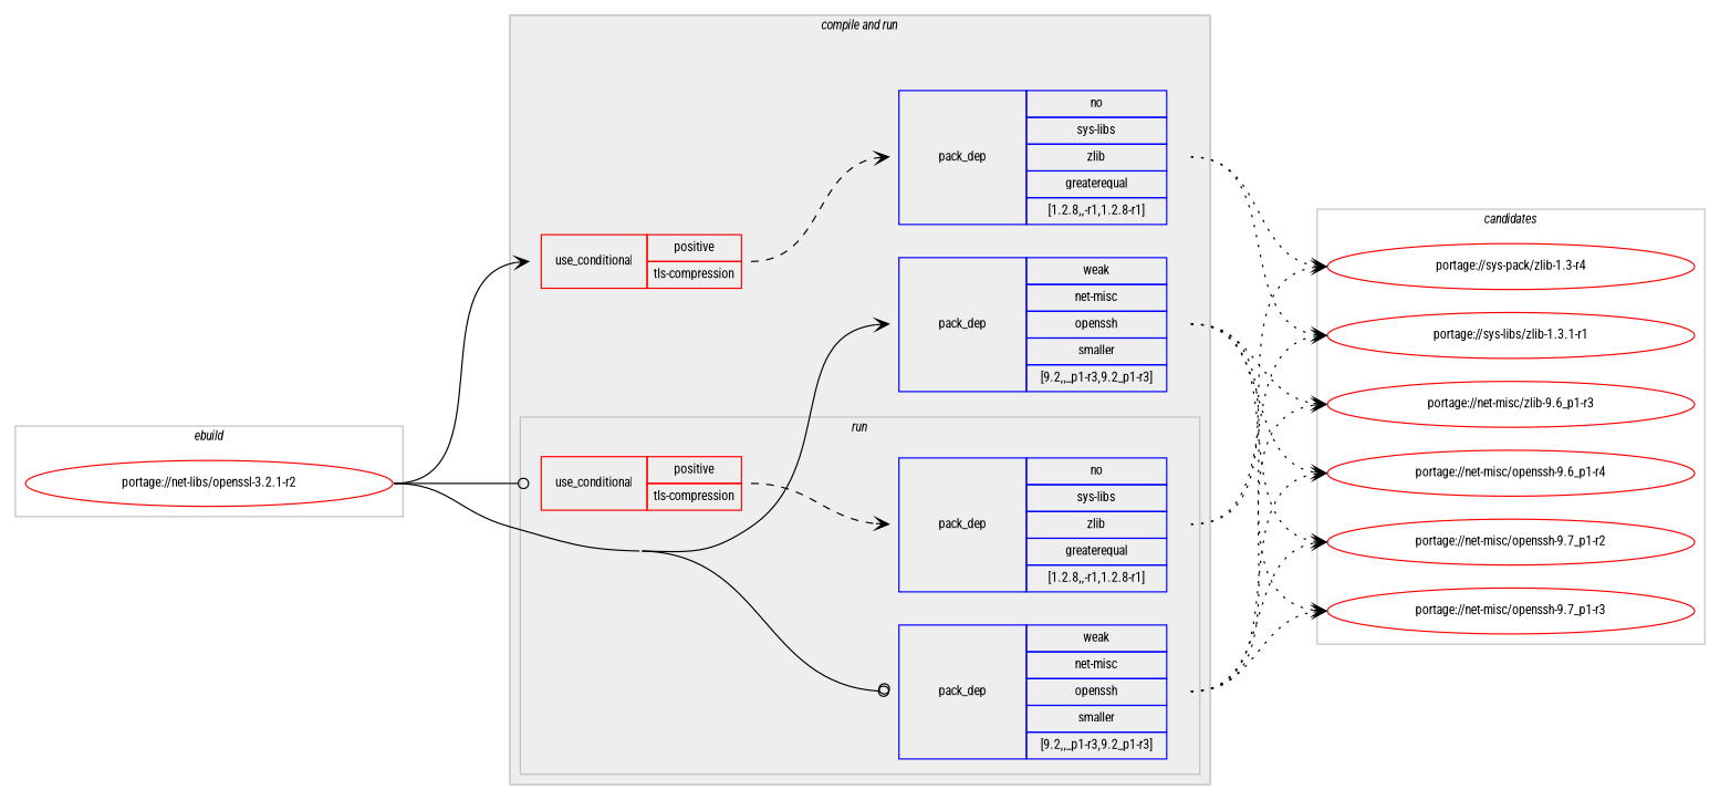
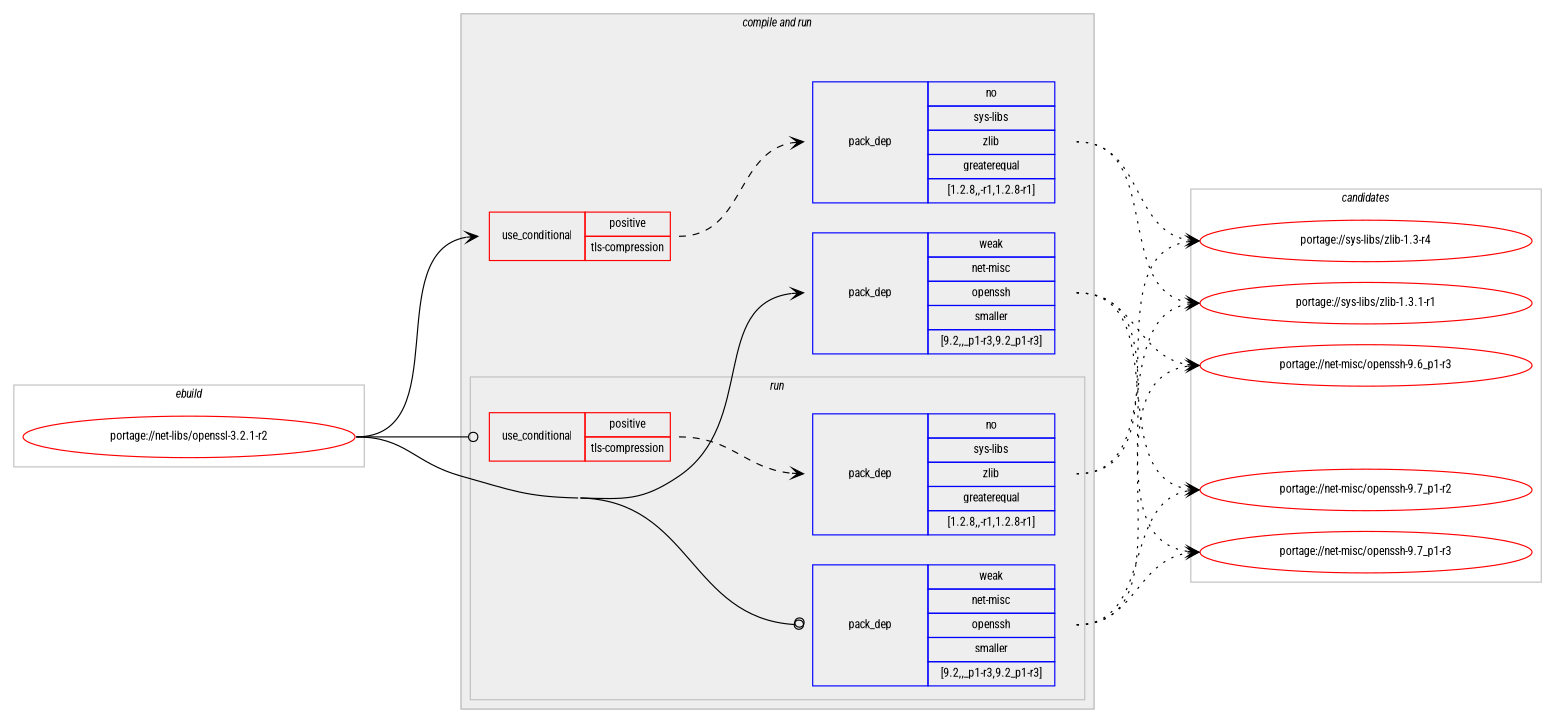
  digraph {
    compound=true
    concentrate=true
    fontname="Roboto Condensed"
    fontsize=10
    newrank=true
    rankdir=LR
    ranksep=1.5
    node [color=red fontname="Roboto Condensed" fontsize=10]
    edge [arrowhead=vee fontname="Roboto Condensed" headport=w style=dotted tailport=e weight=100]
    n1 [label="portage://net-libs/openssl-3.2.1-r2" width=4]
    n2 [color=blue label=<<TABLE BORDER="0" CELLBORDER="1" CELLSPACING="0" CELLPADDING="4" WIDTH="220"><TR><TD ROWSPAN="6" CELLPADDING="30">pack_dep</TD></TR><TR><TD WIDTH="110">no</TD></TR><TR><TD>sys-libs</TD></TR><TR><TD>zlib</TD></TR><TR><TD>greaterequal</TD></TR><TR><TD>[1.2.8,,-r1,1.2.8-r1]</TD></TR></TABLE>> shape=none]
    n3 [label=<<TABLE BORDER="0" CELLBORDER="1" CELLSPACING="0" CELLPADDING="4"><TR><TD ROWSPAN="3" CELLPADDING="10">use_conditional</TD></TR><TR><TD>positive</TD></TR><TR><TD>tls-compression</TD></TR></TABLE>> shape=none]
    n4 [color=blue label=<<TABLE BORDER="0" CELLBORDER="1" CELLSPACING="0" CELLPADDING="4" WIDTH="220"><TR><TD ROWSPAN="6" CELLPADDING="30">pack_dep</TD></TR><TR><TD WIDTH="110">weak</TD></TR><TR><TD>net-misc</TD></TR><TR><TD>openssh</TD></TR><TR><TD>smaller</TD></TR><TR><TD>[9.2,,_p1-r3,9.2_p1-r3]</TD></TR></TABLE>> shape=none]
    n5 [color=blue label=<<TABLE BORDER="0" CELLBORDER="1" CELLSPACING="0" CELLPADDING="4" WIDTH="220"><TR><TD ROWSPAN="6" CELLPADDING="30">pack_dep</TD></TR><TR><TD WIDTH="110">no</TD></TR><TR><TD>sys-libs</TD></TR><TR><TD>zlib</TD></TR><TR><TD>greaterequal</TD></TR><TR><TD>[1.2.8,,-r1,1.2.8-r1]</TD></TR></TABLE>> shape=none]
    n6 [label=<<TABLE BORDER="0" CELLBORDER="1" CELLSPACING="0" CELLPADDING="4"><TR><TD ROWSPAN="3" CELLPADDING="10">use_conditional</TD></TR><TR><TD>positive</TD></TR><TR><TD>tls-compression</TD></TR></TABLE>> shape=none]
    n7 [color=blue label=<<TABLE BORDER="0" CELLBORDER="1" CELLSPACING="0" CELLPADDING="4" WIDTH="220"><TR><TD ROWSPAN="6" CELLPADDING="30">pack_dep</TD></TR><TR><TD WIDTH="110">weak</TD></TR><TR><TD>net-misc</TD></TR><TR><TD>openssh</TD></TR><TR><TD>smaller</TD></TR><TR><TD>[9.2,,_p1-r3,9.2_p1-r3]</TD></TR></TABLE>> shape=none]
-   n8 [label="portage://sys-pack/zlib-1.3-r4" width=4]
+   n8 [label="portage://sys-libs/zlib-1.3-r4" width=4]
    n9 [label="portage://sys-libs/zlib-1.3.1-r1" width=4]
-   n10 [label="portage://net-misc/zlib-9.6_p1-r3" width=4]
-   n11 [label="portage://net-misc/openssh-9.6_p1-r4" width=4]
+   n10 [label="portage://net-misc/openssh-9.6_p1-r3" width=4]
    n12 [label="portage://net-misc/openssh-9.7_p1-r2" width=4]
    n13 [label="portage://net-misc/openssh-9.7_p1-r3" width=4]
    subgraph cluster_1 {
      color=gray
      label=<<i>ebuild</i>>
      rank=same
      n1
    }
    subgraph cluster_2 {
      color=gray
      label=<<i>dependencies</i>>
      subgraph cluster_3 {
        color=gray
        fillcolor="#eeeeee"
        label=<<i>compile</i>>
        style=filled
        subgraph sub_4 {
          color=gray
          fillcolor="#eeeeee"
          label=<<i>compile</i>>
          style=filled
          n3
          subgraph sub_5 {
            color=gray
            fillcolor="#eeeeee"
            label=<<i>compile</i>>
            style=filled
            n2
          }
        }
        subgraph sub_6 {
          color=gray
          fillcolor="#eeeeee"
          label=<<i>compile</i>>
          style=filled
          n4
        }
      }
      subgraph cluster_7 {
        color=gray
        fillcolor="#eeeeee"
        label=<<i>compile and run</i>>
        style=filled
      }
      subgraph cluster_8 {
        color=gray
        fillcolor="#eeeeee"
        label=<<i>run</i>>
        style=filled
        subgraph sub_9 {
          color=gray
          fillcolor="#eeeeee"
          label=<<i>run</i>>
          style=filled
          n6
          subgraph sub_10 {
            color=gray
            fillcolor="#eeeeee"
            label=<<i>run</i>>
            style=filled
            n5
          }
        }
        subgraph sub_11 {
          color=gray
          fillcolor="#eeeeee"
          label=<<i>run</i>>
          style=filled
          n7
        }
      }
    }
    subgraph cluster_12 {
      color=gray
      label=<<i>candidates</i>>
      rank=same
      subgraph sub_13 {
        color=black
        label=<<i>candidates</i>>
        nodesep=1
        rank=same
        n8
        n9
      }
      subgraph sub_14 {
        color=black
        label=<<i>candidates</i>>
        nodesep=1
        rank=same
        n10
-       n11
        n12
        n13
      }
      subgraph sub_15 {
        color=black
        label=<<i>candidates</i>>
        nodesep=1
        rank=same
        n8
        n9
      }
      subgraph sub_16 {
        color=black
        label=<<i>candidates</i>>
        nodesep=1
        rank=same
        n10
-       n11
        n12
        n13
      }
    }
    n1 -> n3 [style=solid weight=20]
    n1 -> n4 [style=solid weight=20]
    n1 -> n6 [arrowhead=odot style=solid weight=20]
    n1 -> n7 [arrowhead=odot style=solid weight=20]
    n2 -> n8
    n2 -> n9
    n3 -> n2 [style=dashed weight=20]
    n4 -> n10
-   n4 -> n11
    n4 -> n12
    n4 -> n13
    n5 -> n8
    n5 -> n9
    n6 -> n5 [style=dashed weight=20]
    n7 -> n10
-   n7 -> n11
    n7 -> n12
    n7 -> n13
  }
